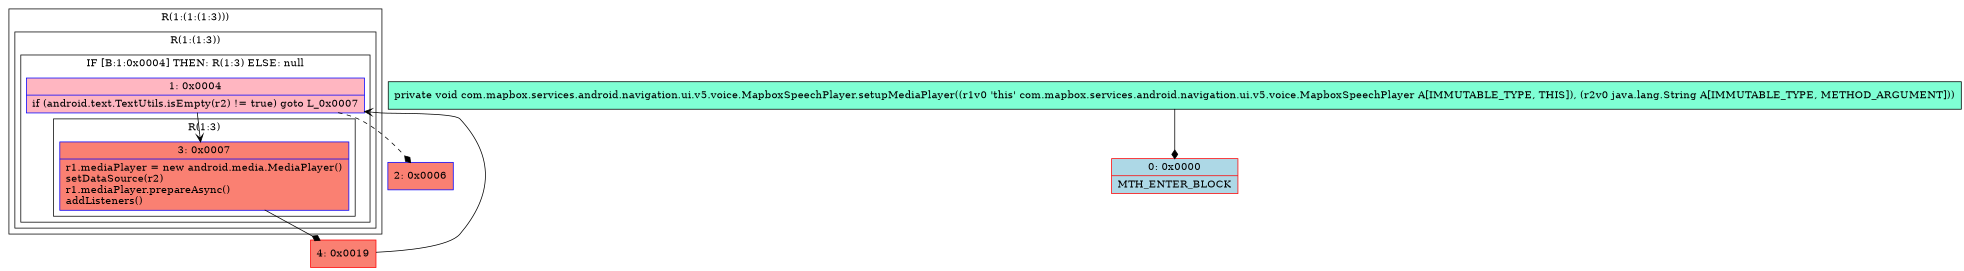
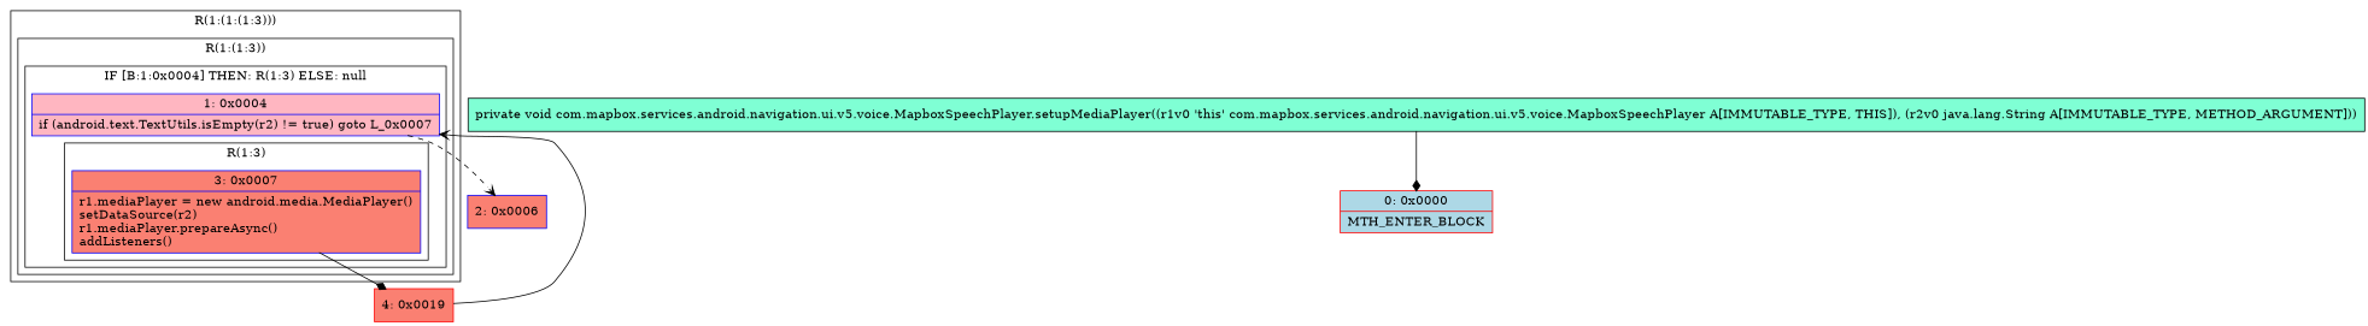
  digraph {
    node [color=blue fillcolor=salmon shape=record style=filled]
    edge [arrowhead=diamond]
    n1 [label="{3\:\ 0x0007|r1.mediaPlayer = new android.media.MediaPlayer()\lsetDataSource(r2)\lr1.mediaPlayer.prepareAsync()\laddListeners()\l}"]
    n2 [fillcolor=lightpink label="{1\:\ 0x0004|if (android.text.TextUtils.isEmpty(r2) != true) goto L_0x0007\l}"]
    n3 [color=red label="{4\:\ 0x0019}"]
    n4 [label="{2\:\ 0x0006}"]
    n5 [color=red fillcolor=lightblue label="{0\:\ 0x0000|MTH_ENTER_BLOCK\l}"]
    n6 [fillcolor=aquamarine label="{private void com.mapbox.services.android.navigation.ui.v5.voice.MapboxSpeechPlayer.setupMediaPlayer((r1v0 'this' com.mapbox.services.android.navigation.ui.v5.voice.MapboxSpeechPlayer A[IMMUTABLE_TYPE, THIS]), (r2v0 java.lang.String A[IMMUTABLE_TYPE, METHOD_ARGUMENT])) }" color=""]
    subgraph cluster_1 {
      label="R(1:(1:(1:3)))"
      subgraph cluster_2 {
        label="R(1:(1:3))"
        subgraph cluster_3 {
          label="IF [B:1:0x0004] THEN: R(1:3) ELSE: null"
          n2
          subgraph cluster_4 {
            label="R(1:3)"
            n1
          }
        }
      }
    }
    n1 -> n3
-   n2 -> n1 [arrowhead=vee]
-   n2 -> n4 [style=dashed]
+   n2 -> n4 [arrowhead=vee style=dashed]
    n3 -> n2 [arrowhead=vee]
    n6 -> n5
  }
